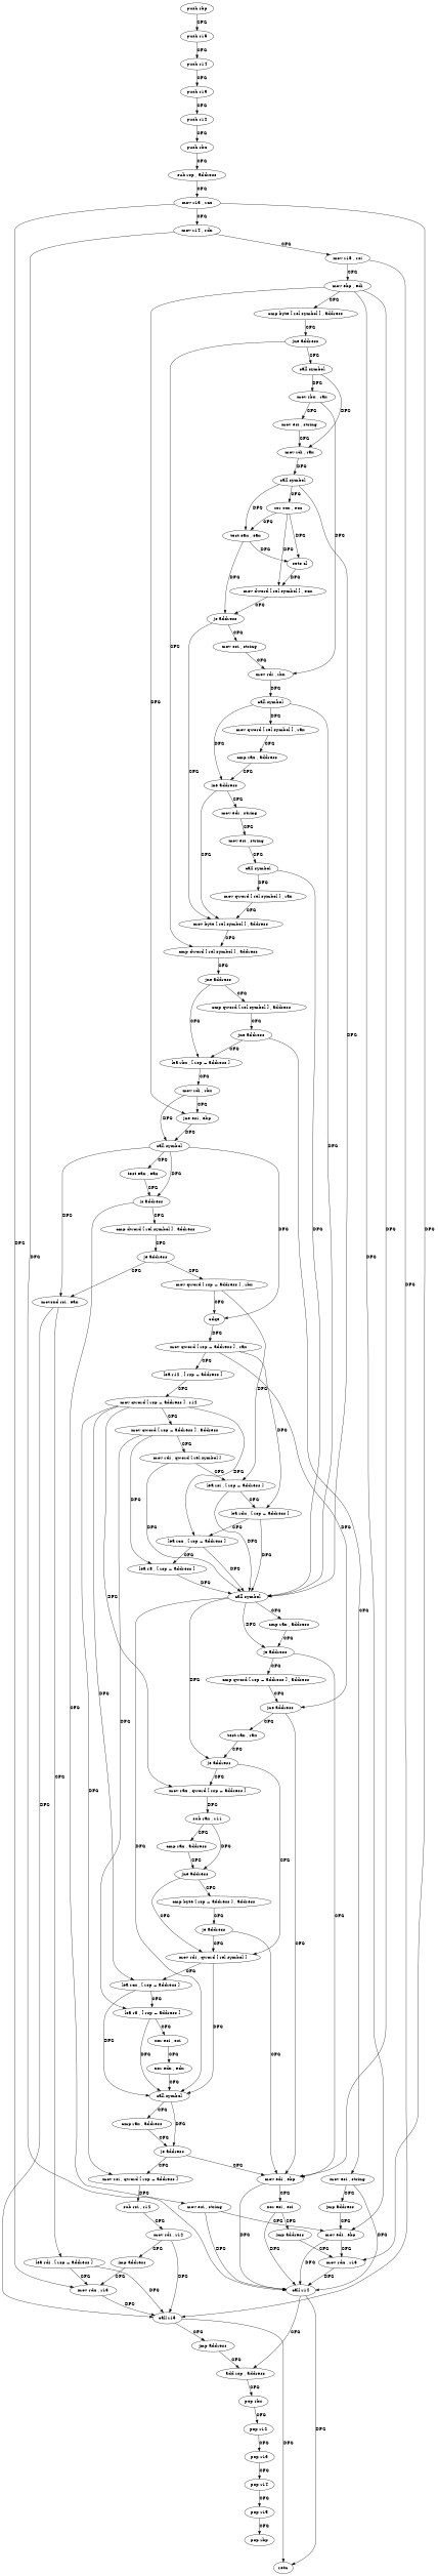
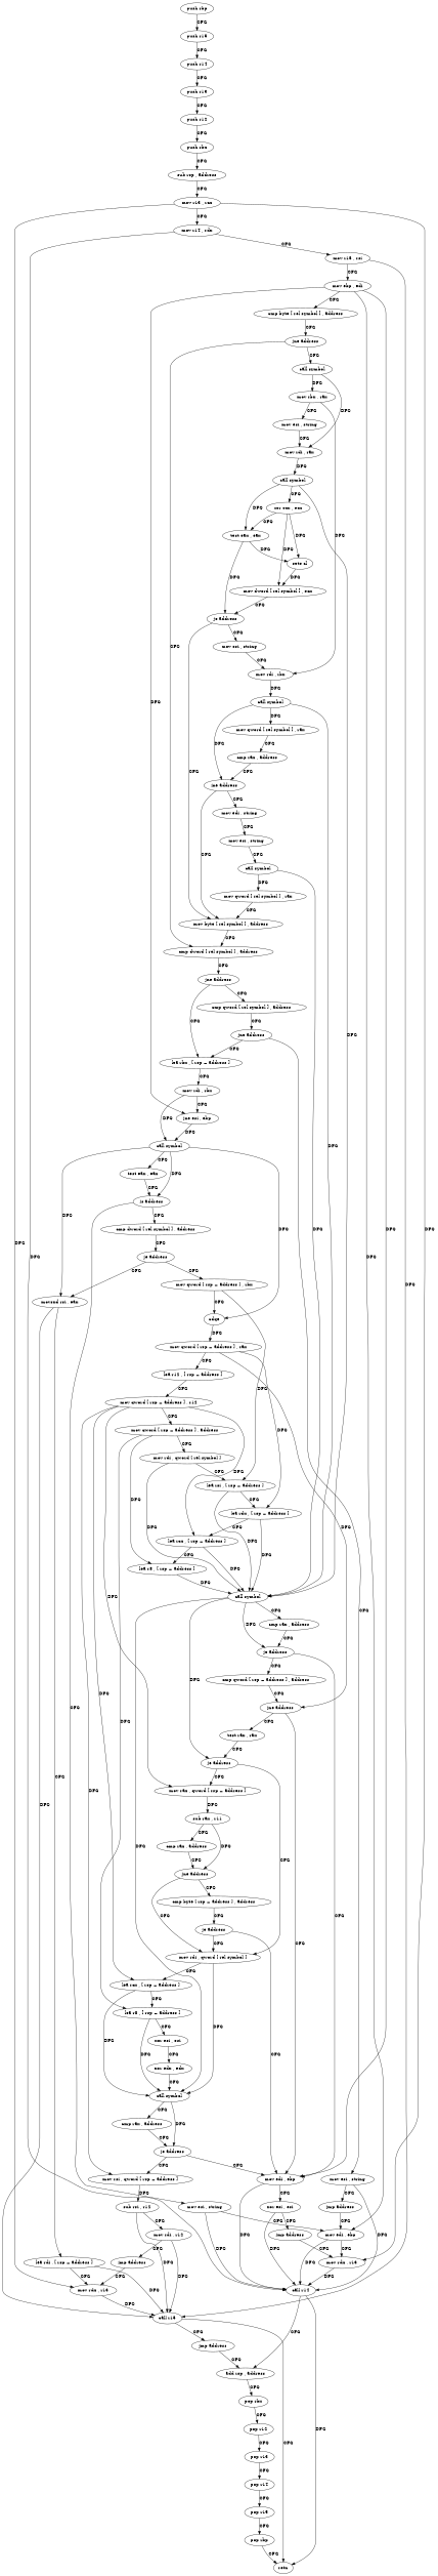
  digraph {
    n1 [label="push rbp"]
    n2 [label="push r15"]
    n3 [label="push r14"]
    n4 [label="push r13"]
    n5 [label="push r12"]
    n6 [label="push rbx"]
    n7 [label="sub rsp , address"]
    n8 [label="mov r13 , rcx"]
    n9 [label="mov r14 , rdx"]
    n10 [label="mov rdx , r13"]
    n11 [label="mov rdx , r13"]
    n12 [label="mov r15 , rsi"]
    n13 [label="call r14"]
    n14 [label="call r15"]
    n15 [label="mov ebp , edi"]
    n16 [label="add rsp , address"]
    n17 [label=retn]
    n18 [label="cmp byte [ rel symbol ] , address"]
    n19 [label="jne esi , ebp"]
    n20 [label="mov edi , ebp"]
    n21 [label="mov edi , ebp"]
    n22 [label="jmp address"]
    n23 [label="jne address"]
    n24 [label="call symbol"]
    n25 [label="xor esi , esi"]
    n26 [label="cmp dword [ rel symbol ] , address"]
    n27 [label="call symbol"]
    n28 [label="jne address"]
    n29 [label="mov rbx , rax"]
    n30 [label="mov rdi , rax"]
    n31 [label="lea rbx , [ rsp + address ]"]
    n32 [label="cmp qword [ rel symbol ] , address"]
    n33 [label="mov esi , string"]
    n34 [label="mov rdi , rbx"]
    n35 [label="call symbol"]
    n36 [label="mov rdi , rbx"]
    n37 [label="jne address"]
    n38 [label="mov esi , string"]
    n39 [label="call symbol"]
    n40 [label="xor ecx , ecx"]
    n41 [label="test eax , eax"]
    n42 [label="call symbol"]
    n43 [label="sete cl"]
    n44 [label="mov dword [ rel symbol ] , ecx"]
    n45 [label="je address"]
    n46 [label="cmp rax , address"]
    n47 [label="je address"]
    n48 [label="je address"]
    n49 [label="call symbol"]
    n50 [label="mov byte [ rel symbol ] , address"]
    n51 [label="mov esi , string"]
    n52 [label="test eax , eax"]
    n53 [label="js address"]
    n54 [label="movsxd rsi , eax"]
    n55 [label=cdqe]
    n56 [label="mov esi , string"]
    n57 [label="cmp dword [ rel symbol ] , address"]
    n58 [label="lea rdi , [ rsp + address ]"]
    n59 [label="mov qword [ rsp + address ] , rax"]
    n60 [label="je address"]
    n61 [label="mov qword [ rsp + address ] , rbx"]
    n62 [label="jmp address"]
    n63 [label="mov qword [ rel symbol ] , rax"]
    n64 [label="jne address"]
    n65 [label="cmp rax , address"]
    n66 [label="mov edi , string"]
    n67 [label="mov esi , string"]
    n68 [label="call symbol"]
    n69 [label="lea rsi , [ rsp + address ]"]
    n70 [label="lea rdx , [ rsp + address ]"]
    n71 [label="mov qword [ rel symbol ] , rax"]
    n72 [label="lea r12 , [ rsp + address ]"]
    n73 [label="jne address"]
    n74 [label="mov qword [ rsp + address ] , r12"]
    n75 [label="lea rcx , [ rsp + address ]"]
    n76 [label="test rax , rax"]
    n77 [label="mov qword [ rsp + address ] , address"]
    n78 [label="mov rax , qword [ rsp + address ]"]
    n79 [label="lea rcx , [ rsp + address ]"]
    n80 [label="mov rsi , qword [ rsp + address ]"]
    n81 [label="mov rdi , qword [ rel symbol ]"]
    n82 [label="lea r8 , [ rsp + address ]"]
    n83 [label="lea r8 , [ rsp + address ]"]
    n84 [label="sub rax , r11"]
    n85 [label="sub rsi , r12"]
    n86 [label="xor esi , esi"]
    n87 [label="cmp qword [ rsp + address ] , address"]
    n88 [label="mov rdi , qword [ rel symbol ]"]
    n89 [label="cmp rax , address"]
    n90 [label="je address"]
    n91 [label="jmp address"]
    n92 [label="pop rbx"]
    n93 [label="pop r12"]
    n94 [label="pop r13"]
    n95 [label="pop r14"]
    n96 [label="pop r15"]
    n97 [label="pop rbp"]
    n98 [label="cmp rax , address"]
    n99 [label="jne address"]
    n100 [label="xor edx , edx"]
    n101 [label="mov rdi , r12"]
    n102 [label="cmp byte [ rsp + address ] , address"]
    n103 [label="je address"]
    n104 [label="jmp address"]
    n1 -> n2 [label=CFG]
    n2 -> n3 [label=CFG]
    n3 -> n4 [label=CFG]
    n4 -> n5 [label=CFG]
    n5 -> n6 [label=CFG]
    n6 -> n7 [label=CFG]
    n7 -> n8 [label=CFG]
    n8 -> n9 [label=CFG]
    n8 -> n10 [label=DFG]
    n8 -> n11 [label=DFG]
    n9 -> n12 [label=CFG]
    n9 -> n13 [label=DFG]
    n10 -> n14 [label=DFG]
    n11 -> n13 [label=DFG]
    n12 -> n14 [label=DFG]
    n12 -> n15 [label=CFG]
    n13 -> n16 [label=CFG]
    n13 -> n17 [label=DFG]
-   n14 -> n17 [label=DFG]
+   n14 -> n17 [label=CFG]
    n14 -> n22 [label=CFG]
    n15 -> n18 [label=CFG]
    n15 -> n19 [label=DFG]
    n15 -> n20 [label=DFG]
    n15 -> n21 [label=DFG]
    n16 -> n92 [label=CFG]
    n18 -> n23 [label=CFG]
    n19 -> n24 [label=DFG]
    n20 -> n11 [label=CFG]
    n20 -> n13 [label=DFG]
    n21 -> n13 [label=DFG]
    n21 -> n25 [label=CFG]
    n22 -> n16 [label=CFG]
    n23 -> n26 [label=CFG]
    n23 -> n27 [label=CFG]
    n24 -> n52 [label=CFG]
    n24 -> n53 [label=DFG]
    n24 -> n54 [label=DFG]
    n24 -> n55 [label=DFG]
    n25 -> n13 [label=DFG]
    n25 -> n91 [label=CFG]
    n26 -> n28 [label=CFG]
    n27 -> n29 [label=DFG]
    n27 -> n30 [label=DFG]
    n28 -> n31 [label=CFG]
    n28 -> n32 [label=CFG]
    n29 -> n33 [label=CFG]
    n29 -> n34 [label=DFG]
    n30 -> n35 [label=DFG]
    n31 -> n36 [label=CFG]
    n32 -> n37 [label=CFG]
    n33 -> n30 [label=CFG]
    n34 -> n39 [label=DFG]
    n35 -> n40 [label=CFG]
    n35 -> n41 [label=DFG]
    n35 -> n42 [label=DFG]
    n36 -> n19 [label=CFG]
    n36 -> n24 [label=DFG]
    n37 -> n31 [label=CFG]
    n37 -> n38 [label=CFG]
    n38 -> n13 [label=DFG]
    n38 -> n62 [label=CFG]
    n39 -> n42 [label=DFG]
    n39 -> n63 [label=DFG]
    n39 -> n64 [label=DFG]
    n40 -> n41 [label=CFG]
    n40 -> n43 [label=DFG]
    n40 -> n44 [label=DFG]
    n41 -> n43 [label=DFG]
    n41 -> n45 [label=DFG]
    n42 -> n46 [label=CFG]
    n42 -> n47 [label=DFG]
    n42 -> n48 [label=DFG]
    n42 -> n49 [label=DFG]
    n43 -> n44 [label=DFG]
    n44 -> n45 [label=CFG]
    n45 -> n50 [label=CFG]
    n45 -> n51 [label=CFG]
    n46 -> n47 [label=CFG]
    n47 -> n21 [label=CFG]
    n47 -> n87 [label=CFG]
    n48 -> n78 [label=CFG]
    n48 -> n88 [label=CFG]
    n49 -> n89 [label=CFG]
    n49 -> n90 [label=DFG]
    n50 -> n26 [label=CFG]
    n51 -> n34 [label=CFG]
    n52 -> n53 [label=CFG]
    n53 -> n56 [label=CFG]
    n53 -> n57 [label=CFG]
    n54 -> n14 [label=DFG]
    n54 -> n58 [label=CFG]
    n55 -> n59 [label=DFG]
    n56 -> n13 [label=DFG]
    n56 -> n20 [label=CFG]
    n57 -> n60 [label=CFG]
    n58 -> n10 [label=CFG]
    n58 -> n14 [label=DFG]
    n59 -> n70 [label=DFG]
    n59 -> n72 [label=CFG]
    n59 -> n73 [label=DFG]
    n60 -> n54 [label=CFG]
    n60 -> n61 [label=CFG]
    n61 -> n55 [label=CFG]
    n61 -> n69 [label=DFG]
    n62 -> n20 [label=CFG]
    n63 -> n65 [label=CFG]
    n64 -> n50 [label=CFG]
    n64 -> n66 [label=CFG]
    n65 -> n64 [label=CFG]
    n66 -> n67 [label=CFG]
    n67 -> n68 [label=CFG]
    n68 -> n42 [label=DFG]
    n68 -> n71 [label=DFG]
    n69 -> n42 [label=DFG]
    n69 -> n70 [label=CFG]
    n70 -> n42 [label=DFG]
    n70 -> n75 [label=CFG]
    n71 -> n50 [label=CFG]
    n72 -> n74 [label=CFG]
    n73 -> n21 [label=CFG]
    n73 -> n76 [label=CFG]
    n74 -> n75 [label=DFG]
    n74 -> n77 [label=CFG]
    n74 -> n78 [label=DFG]
    n74 -> n79 [label=DFG]
    n74 -> n80 [label=DFG]
    n75 -> n42 [label=DFG]
    n75 -> n82 [label=CFG]
    n76 -> n48 [label=CFG]
    n77 -> n81 [label=CFG]
    n77 -> n82 [label=DFG]
    n77 -> n83 [label=DFG]
    n78 -> n84 [label=DFG]
    n79 -> n49 [label=DFG]
    n79 -> n83 [label=CFG]
    n80 -> n85 [label=DFG]
    n81 -> n42 [label=DFG]
    n81 -> n69 [label=CFG]
    n82 -> n42 [label=DFG]
    n83 -> n49 [label=DFG]
    n83 -> n86 [label=CFG]
    n84 -> n98 [label=CFG]
    n84 -> n99 [label=DFG]
+   n85 -> n14 [label=DFG]
    n85 -> n101 [label=CFG]
    n86 -> n100 [label=CFG]
    n87 -> n73 [label=CFG]
    n88 -> n49 [label=DFG]
    n88 -> n79 [label=CFG]
    n89 -> n90 [label=CFG]
    n90 -> n21 [label=CFG]
    n90 -> n80 [label=CFG]
    n91 -> n11 [label=CFG]
    n92 -> n93 [label=CFG]
    n93 -> n94 [label=CFG]
    n94 -> n95 [label=CFG]
    n95 -> n96 [label=CFG]
    n96 -> n97 [label=CFG]
+   n97 -> n17 [label=CFG]
    n98 -> n99 [label=CFG]
    n99 -> n88 [label=CFG]
    n99 -> n102 [label=CFG]
    n100 -> n49 [label=CFG]
    n101 -> n14 [label=DFG]
    n101 -> n104 [label=CFG]
    n102 -> n103 [label=CFG]
    n103 -> n21 [label=CFG]
    n103 -> n88 [label=CFG]
    n104 -> n10 [label=CFG]
  }
